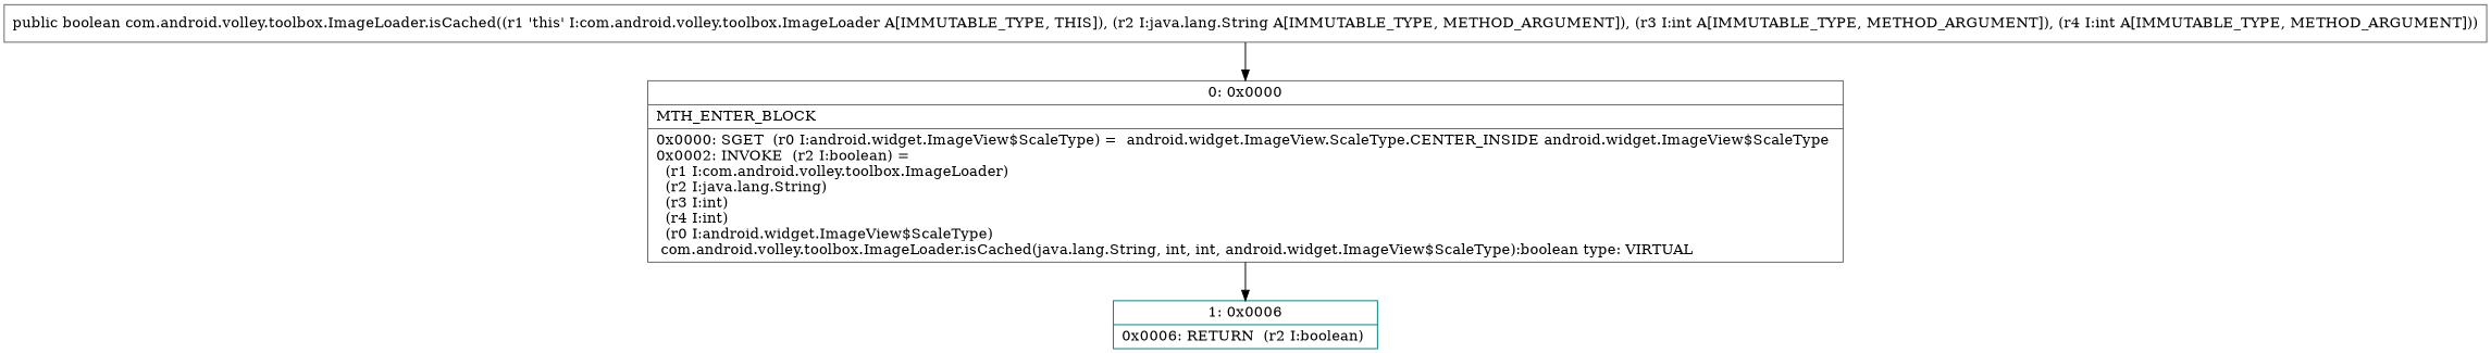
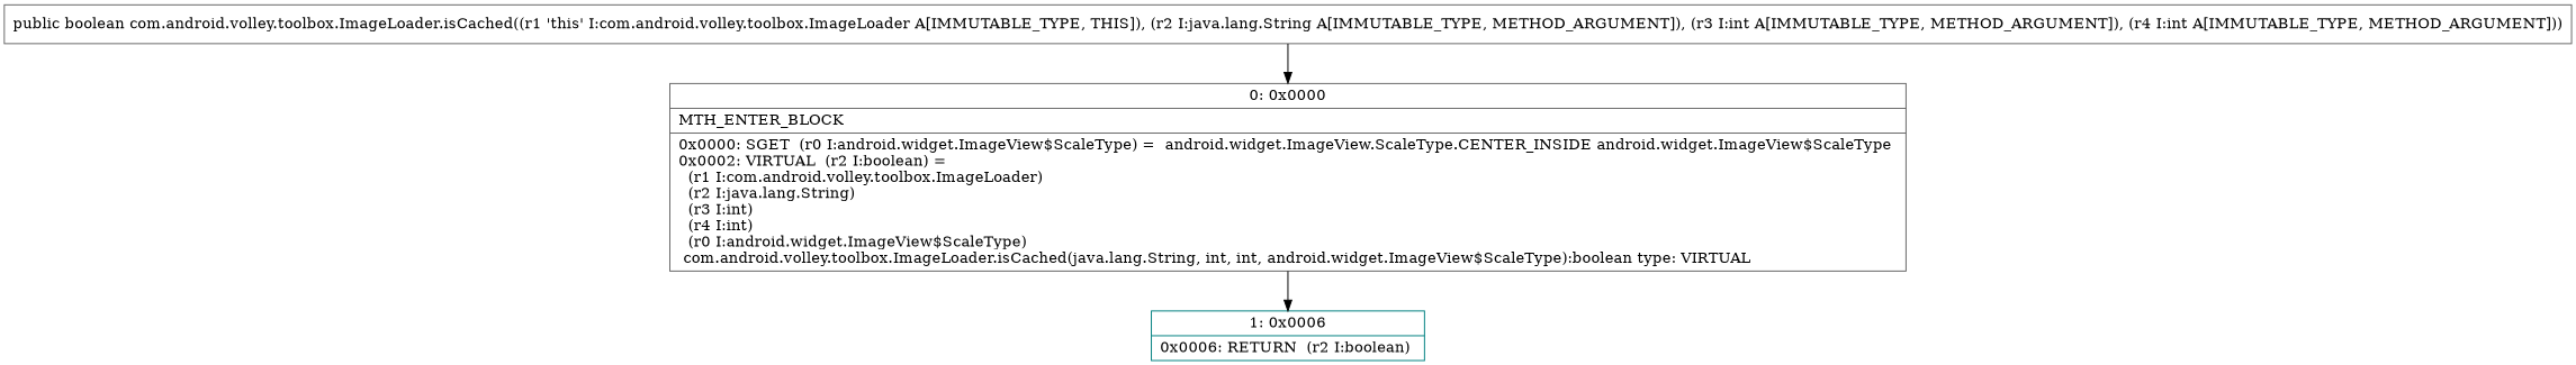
  digraph {
    node [shape=record style=filled fillcolor=white color=gray40]
    edge [style=solid]
-   n1 [label="{0\:\ 0x0000|MTH_ENTER_BLOCK\l|0x0000: SGET  (r0 I:android.widget.ImageView$ScaleType) =  android.widget.ImageView.ScaleType.CENTER_INSIDE android.widget.ImageView$ScaleType \l0x0002: INVOKE  (r2 I:boolean) = \l  (r1 I:com.android.volley.toolbox.ImageLoader)\l  (r2 I:java.lang.String)\l  (r3 I:int)\l  (r4 I:int)\l  (r0 I:android.widget.ImageView$ScaleType)\l com.android.volley.toolbox.ImageLoader.isCached(java.lang.String, int, int, android.widget.ImageView$ScaleType):boolean type: VIRTUAL \l}"]
+   n1 [label="{0\:\ 0x0000|MTH_ENTER_BLOCK\l|0x0000: SGET  (r0 I:android.widget.ImageView$ScaleType) =  android.widget.ImageView.ScaleType.CENTER_INSIDE android.widget.ImageView$ScaleType \l0x0002: VIRTUAL  (r2 I:boolean) = \l  (r1 I:com.android.volley.toolbox.ImageLoader)\l  (r2 I:java.lang.String)\l  (r3 I:int)\l  (r4 I:int)\l  (r0 I:android.widget.ImageView$ScaleType)\l com.android.volley.toolbox.ImageLoader.isCached(java.lang.String, int, int, android.widget.ImageView$ScaleType):boolean type: VIRTUAL \l}"]
    n2 [label="{1\:\ 0x0006|0x0006: RETURN  (r2 I:boolean) \l}" color=teal]
    n3 [label="{public boolean com.android.volley.toolbox.ImageLoader.isCached((r1 'this' I:com.android.volley.toolbox.ImageLoader A[IMMUTABLE_TYPE, THIS]), (r2 I:java.lang.String A[IMMUTABLE_TYPE, METHOD_ARGUMENT]), (r3 I:int A[IMMUTABLE_TYPE, METHOD_ARGUMENT]), (r4 I:int A[IMMUTABLE_TYPE, METHOD_ARGUMENT])) }"]
    n1 -> n2
    n3 -> n1
  }
